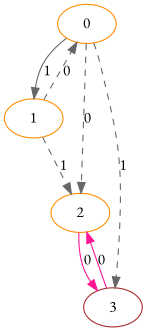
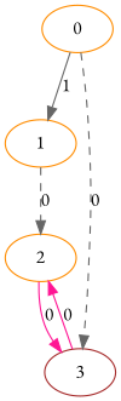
  digraph {
    fontname="EB Garamond"
    node [color=darkorange fontname="EB Garamond"]
    edge [color=gray40 fontname="EB Garamond" style=dashed]
    0
    1
    2
    3 [color=brown]
    0 -> 1 [label=1 style=solid]
-   0 -> 2 [label=0]
-   0 -> 3 [label=1]
-   1 -> 0 [label=0]
-   1 -> 2 [label=1]
+   0 -> 3 [label=0]
+   1 -> 2 [label=0]
    2 -> 3 [color=deeppink label=0 style=solid]
    3 -> 2 [color=deeppink label=0 style=solid]
  }
